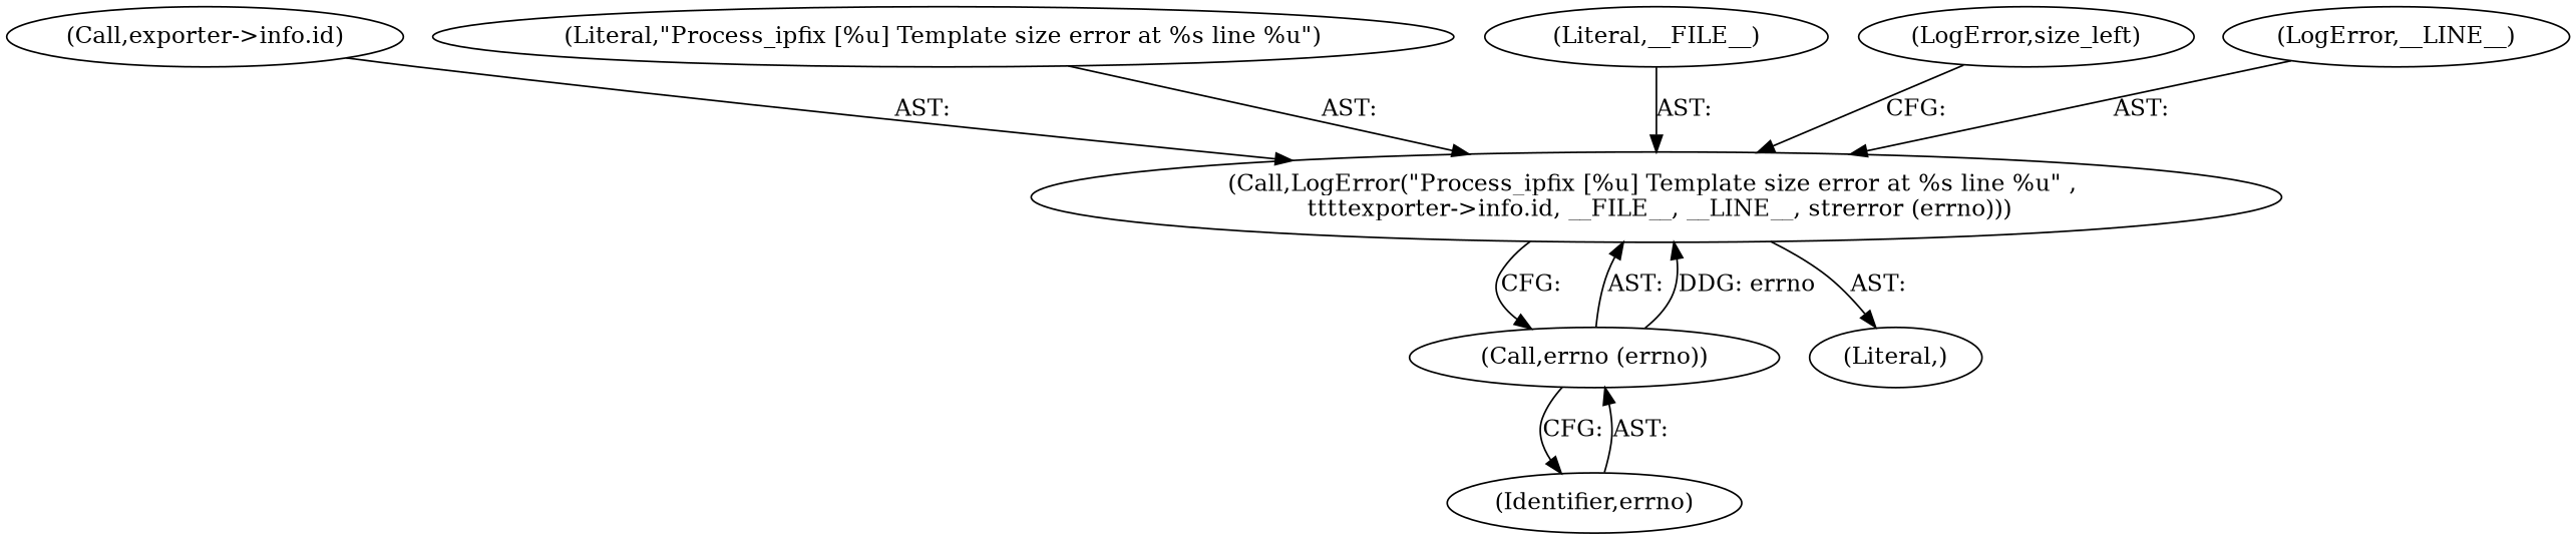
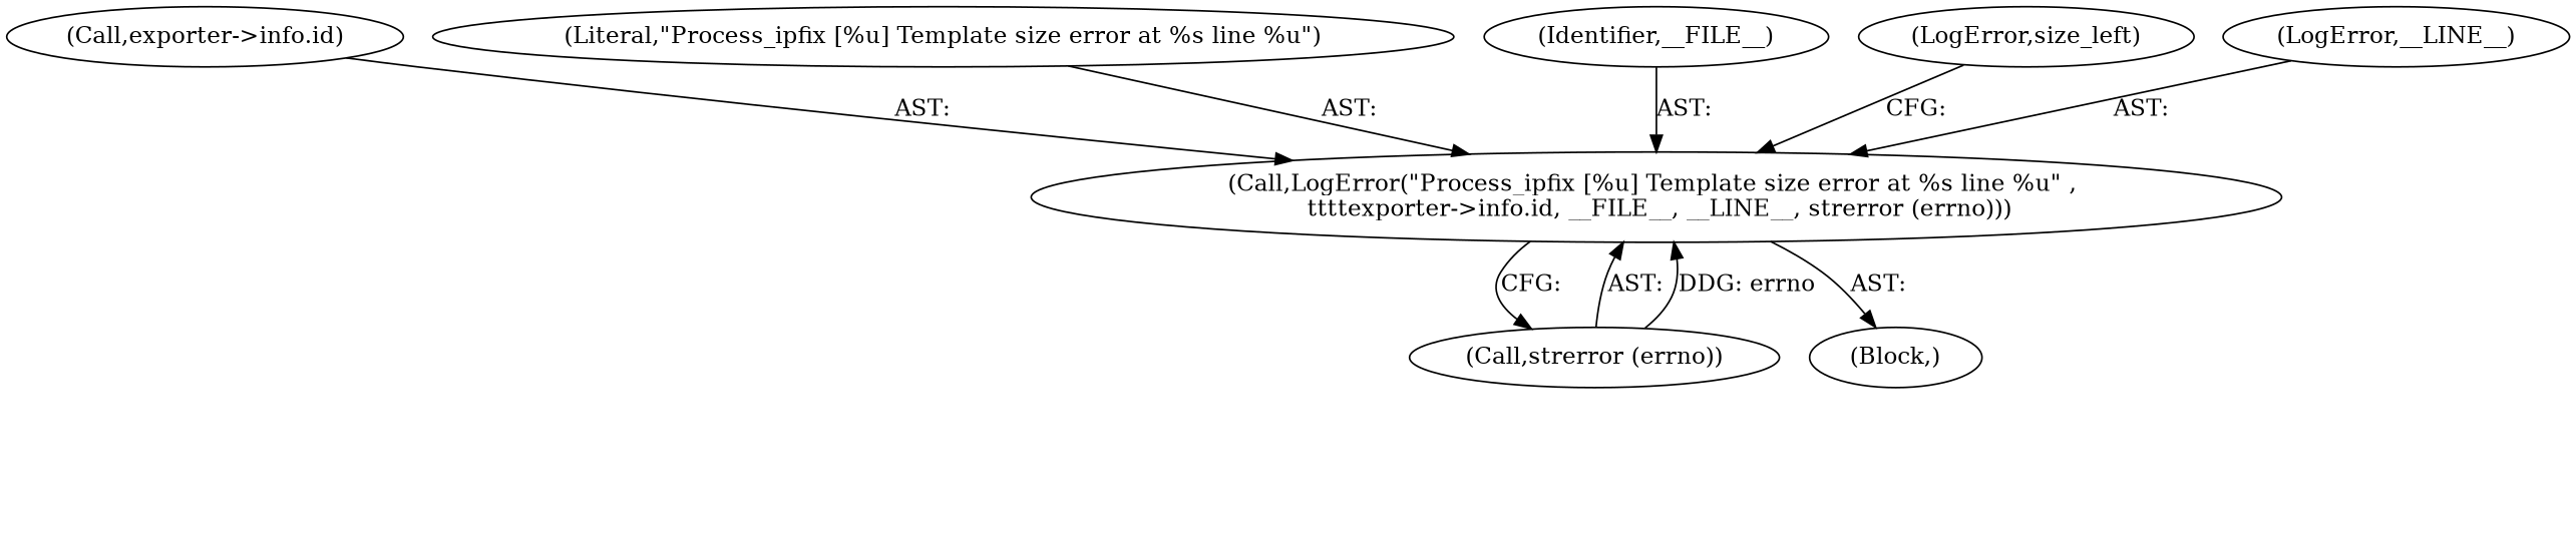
  digraph {
    n1 [label="(Call,LogError(\"Process_ipfix [%u] Template size error at %s line %u\" , \n \t\t\t\texporter->info.id, __FILE__, __LINE__, strerror (errno)))"]
-   n2 [label="(Call,errno (errno))"]
-   n3 [label="(Literal,)"]
-   n4 [label="(Identifier,errno)"]
+   n2 [label="(Call,strerror (errno))"]
+   n3 [label="(Block,)"]
    n5 [label="(Call,exporter->info.id)"]
    n6 [label="(Literal,\"Process_ipfix [%u] Template size error at %s line %u\")"]
-   n7 [label="(Literal,__FILE__)"]
+   n7 [label="(Identifier,__FILE__)"]
    n8 [label="(LogError,size_left)"]
    n9 [label="(LogError,__LINE__)"]
    n1 -> n2 [label="CFG: "]
    n1 -> n3 [label="AST: "]
    n2 -> n1 [label="AST: "]
    n2 -> n1 [label="DDG: errno"]
-   n2 -> n4 [label="CFG: "]
-   n4 -> n2 [label="AST: "]
    n5 -> n1 [label="AST: "]
    n6 -> n1 [label="AST: "]
    n7 -> n1 [label="AST: "]
    n8 -> n1 [label="CFG: "]
    n9 -> n1 [label="AST: "]
  }
